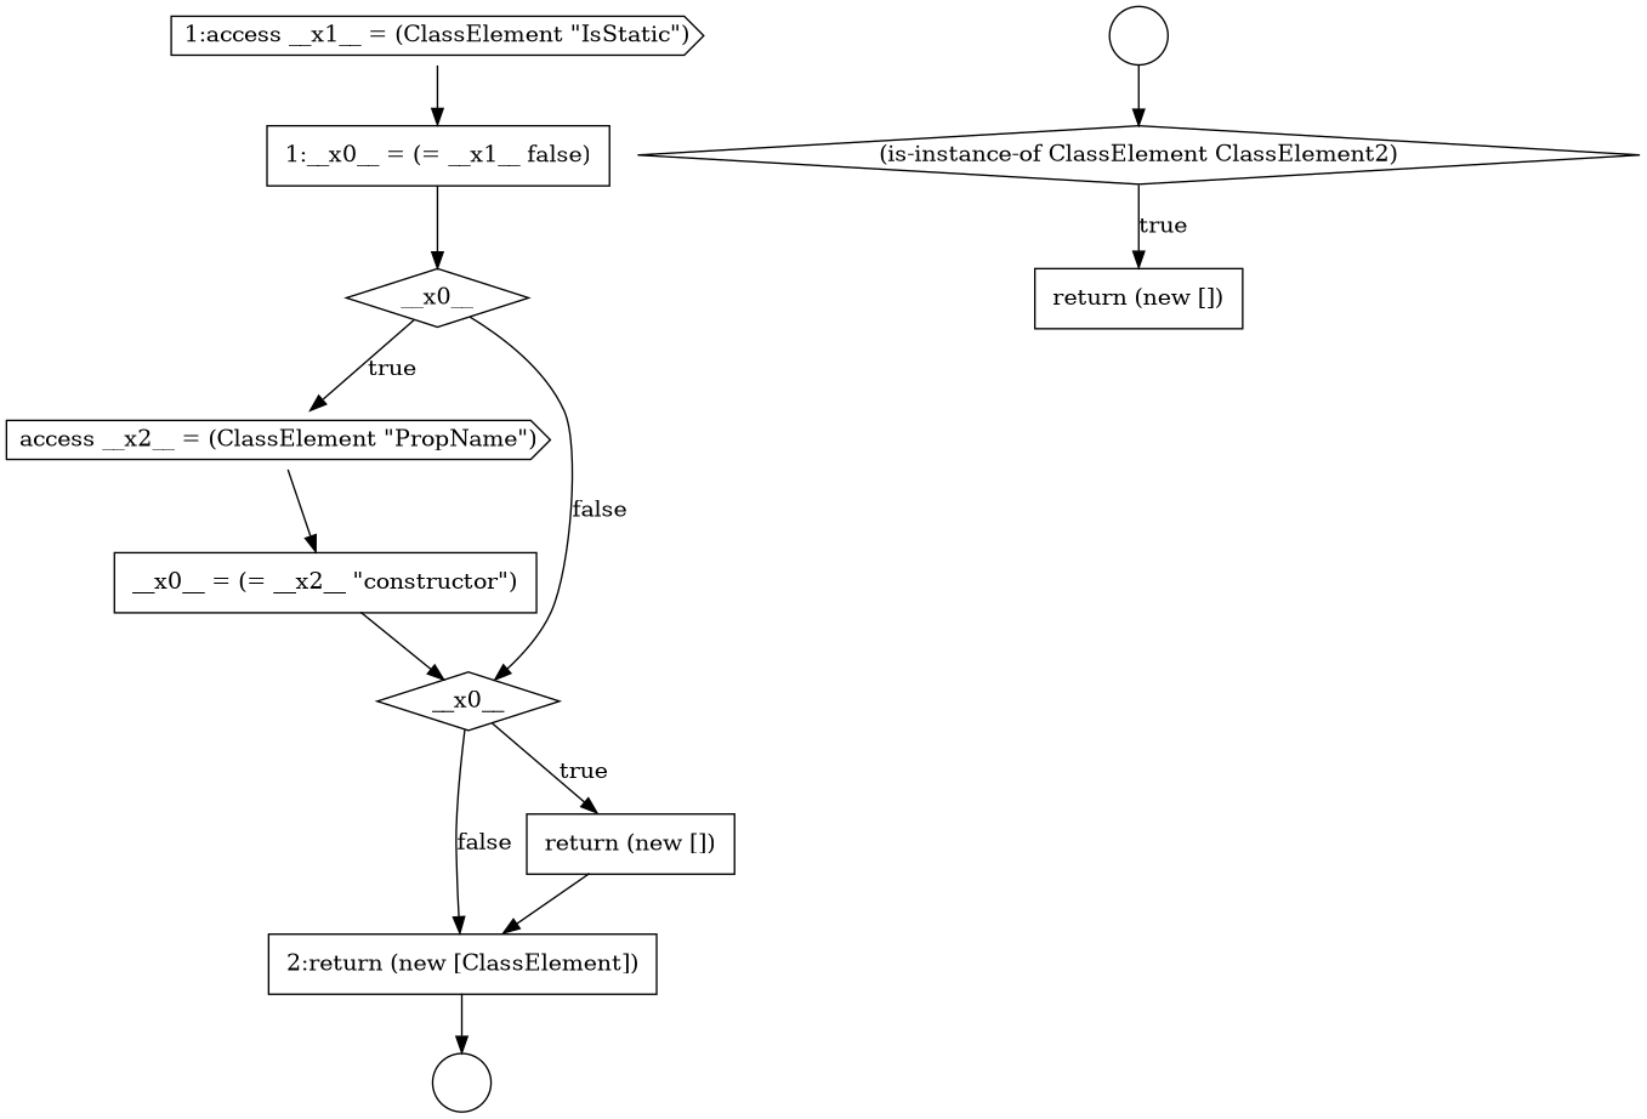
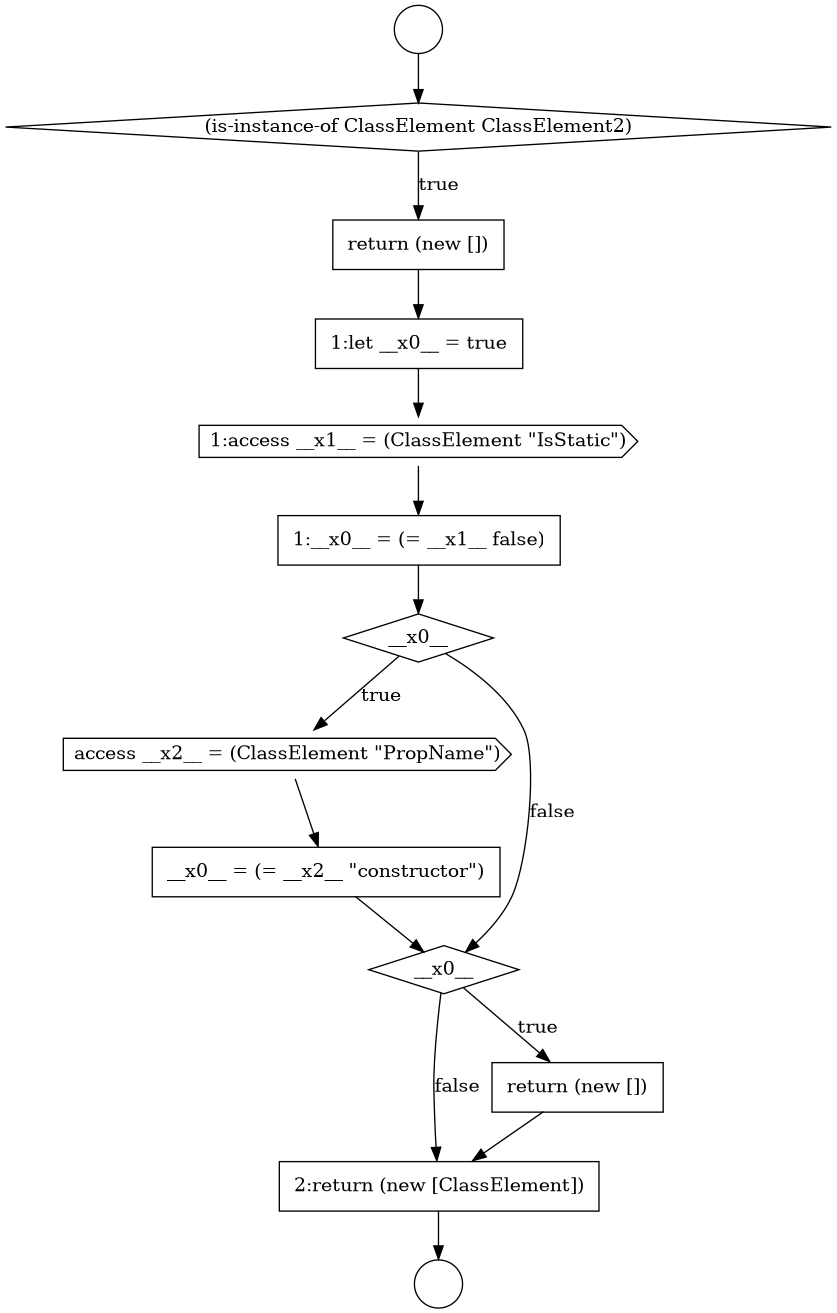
  digraph {
    fontname="DejaVu Serif"
    node [color=black fillcolor=white fontname="DejaVu Serif" shape=none style=filled]
    edge [color=black fontname="DejaVu Serif"]
    n1 [label=<<font color="black">     <table border="0" cellborder="1" cellspacing="0" cellpadding="10">       <tr><td align="left">2:return (new [ClassElement])</td></tr>     </table>   </font>> margin=0]
    n2 [label=" " shape=circle]
    n3 [label=<<font color="black">access __x2__ = (ClassElement &quot;PropName&quot;)</font>> shape=cds]
    n4 [label=<<font color="black">     <table border="0" cellborder="1" cellspacing="0" cellpadding="10">       <tr><td align="left">__x0__ = (= __x2__ &quot;constructor&quot;)</td></tr>     </table>   </font>> margin=0]
    n5 [label=<<font color="black">__x0__</font>> shape=diamond]
    n6 [label=<<font color="black">     <table border="0" cellborder="1" cellspacing="0" cellpadding="10">       <tr><td align="left">return (new [])</td></tr>     </table>   </font>> margin=0]
+   n7 [label=<<font color="black">     <table border="0" cellborder="1" cellspacing="0" cellpadding="10">       <tr><td align="left">1:let __x0__ = true</td></tr>     </table>   </font>> margin=0]
    n8 [label=<<font color="black">1:access __x1__ = (ClassElement &quot;IsStatic&quot;)</font>> shape=cds]
    n9 [label=" " shape=circle]
    n10 [label=<<font color="black">(is-instance-of ClassElement ClassElement2)</font>> shape=diamond]
    n11 [label=<<font color="black">     <table border="0" cellborder="1" cellspacing="0" cellpadding="10">       <tr><td align="left">return (new [])</td></tr>     </table>   </font>> margin=0]
    n12 [label=<<font color="black">     <table border="0" cellborder="1" cellspacing="0" cellpadding="10">       <tr><td align="left">1:__x0__ = (= __x1__ false)</td></tr>     </table>   </font>> margin=0]
    n13 [label=<<font color="black">__x0__</font>> shape=diamond]
    n1 -> n2
    n3 -> n4
    n4 -> n5
    n5 -> n1 [label=<<font color="black">false</font>>]
    n5 -> n11 [label=<<font color="black">true</font>>]
+   n6 -> n7
+   n7 -> n8
    n8 -> n12
    n9 -> n10
    n10 -> n6 [label=<<font color="black">true</font>>]
    n11 -> n1
    n12 -> n13
    n13 -> n3 [label=<<font color="black">true</font>>]
    n13 -> n5 [label=<<font color="black">false</font>>]
  }
